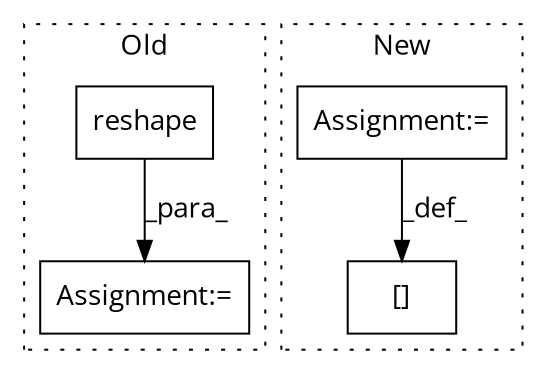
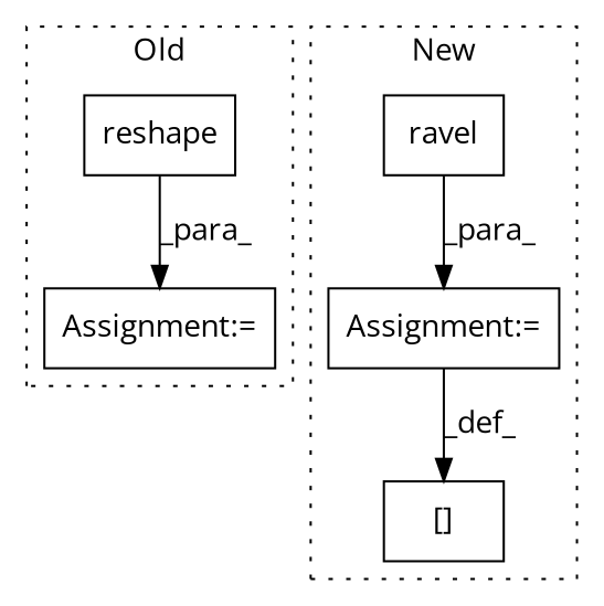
  digraph {
    fontname="Open Sans"
    node [a=32 l=1 shape=box fontname="Open Sans"]
    edge [fontname="Open Sans"]
    n1 [l="8,1" label=reshape s="13286,13297"]
    n2 [a=7 label="Assignment:=" s=13098]
+   n3 [l=7 label=ravel s=13332]
    n4 [a=7 label="Assignment:=" s=13325]
    n5 [a=2 l="18,2" label="[]" s="13272,13323"]
    subgraph cluster_1 {
      label=Old
      style=dotted
      n1
      n2
    }
    subgraph cluster_2 {
      label=New
      style=dotted
+     n3
      n4
      n5
    }
    n1 -> n2 [label=_para_]
+   n3 -> n4 [label=_para_]
    n4 -> n5 [label=_def_]
  }
